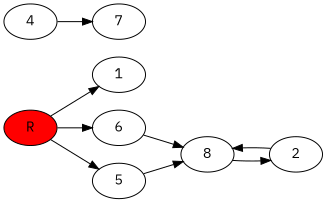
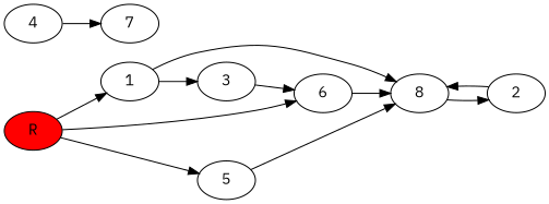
  digraph {
    fontname="IBM Plex Mono"
    rankdir=LR
    node [fontname="IBM Plex Mono"]
    edge [fontname="IBM Plex Mono"]
    1
+   3
    8
    6
    2
    4
    7
    5
    R [fillcolor="#ff0000" style=filled]
+   1 -> 3
+   1 -> 8
+   3 -> 6
    8 -> 2
    6 -> 8
    2 -> 8
    4 -> 7
    5 -> 8
    R -> 1
    R -> 6
    R -> 5
  }
